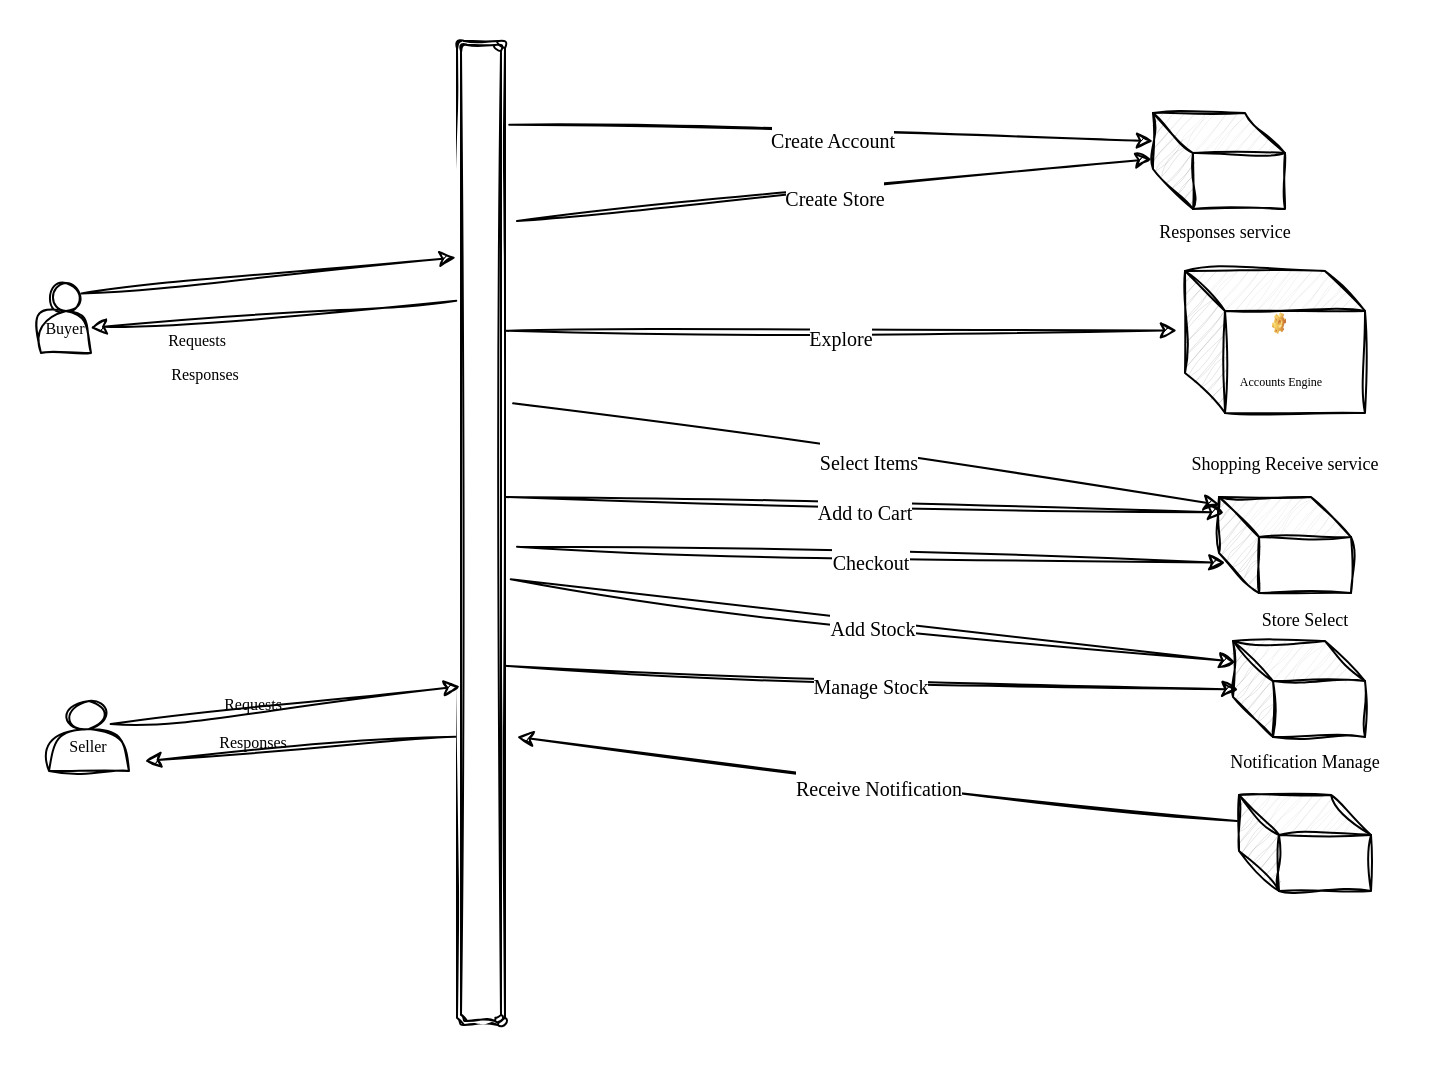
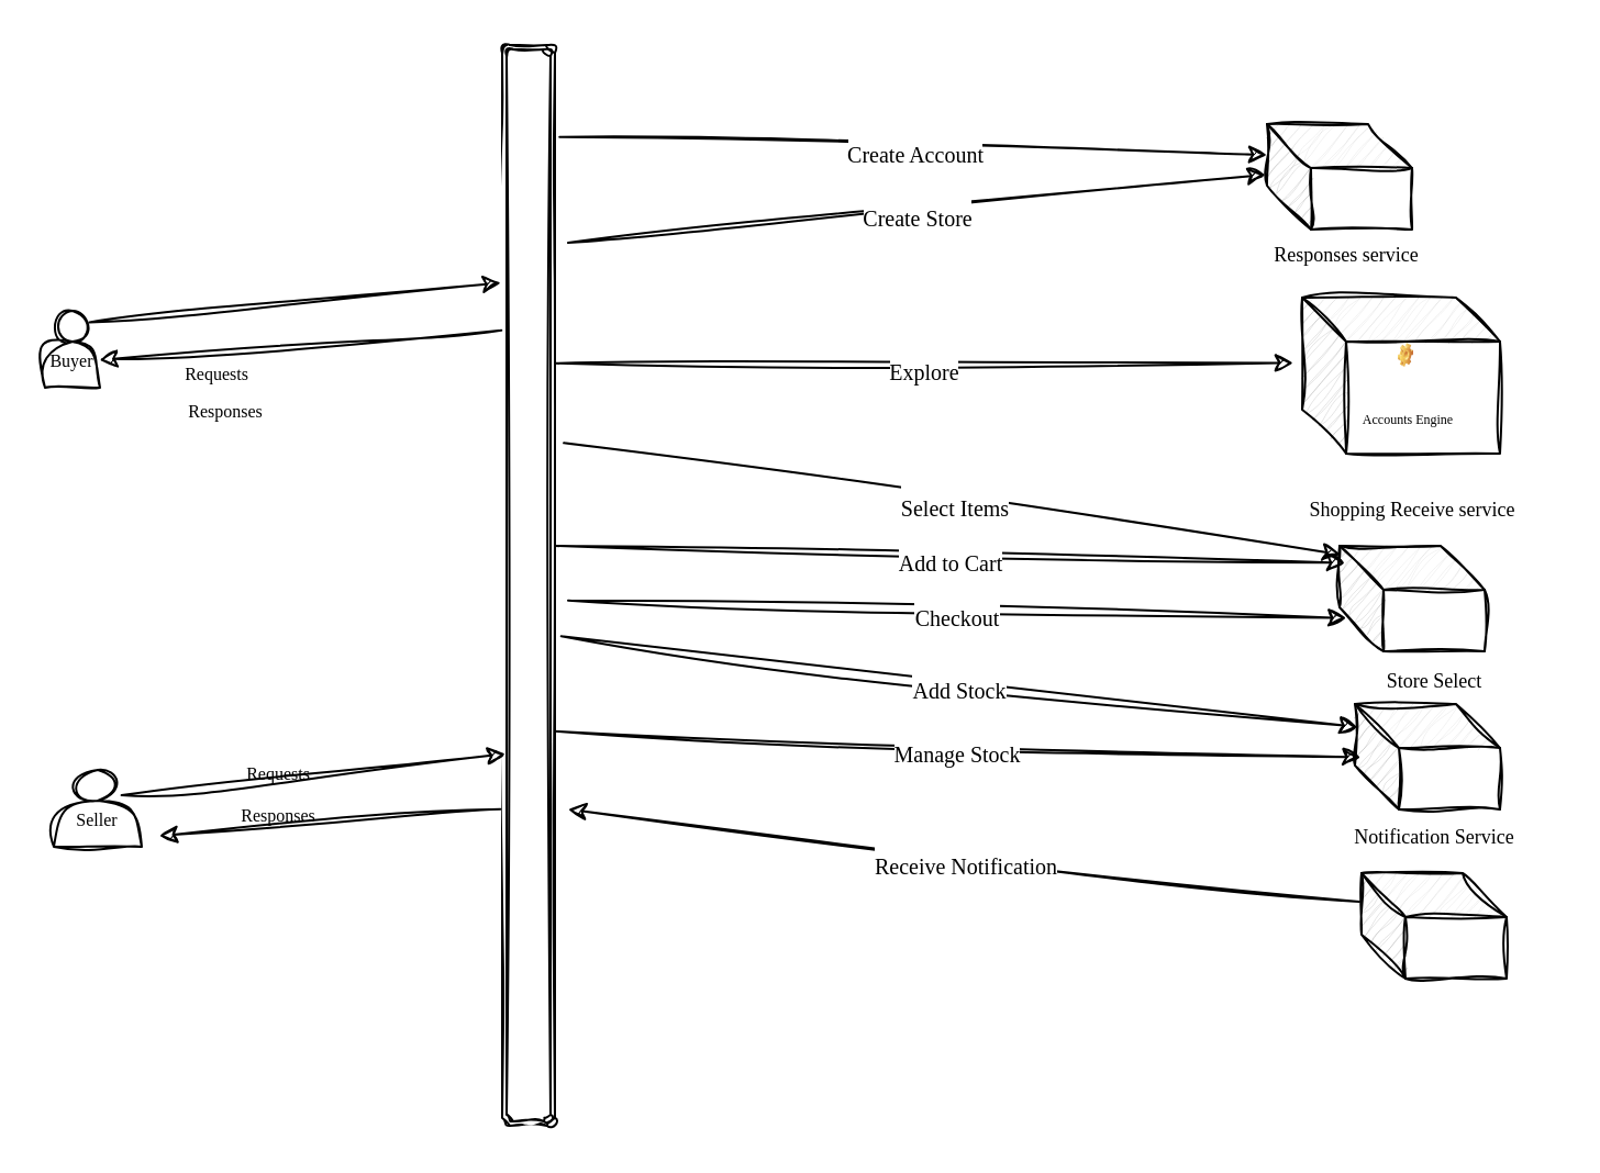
  <mxCell id="0" />
  <mxCell id="1" parent="0" />
  <mxCell id="2" value="&lt;font style=&quot;font-size: 8px;&quot;&gt;Buyer&lt;/font&gt;" style="shape=actor;whiteSpace=wrap;html=1;sketch=1;hachureGap=4;jiggle=2;curveFitting=1;fontFamily=Architects Daughter;fontSource=https%3A%2F%2Ffonts.googleapis.com%2Fcss%3Ffamily%3DArchitects%2BDaughter;fontSize=20;" parent="1" vertex="1"><mxGeometry x="20" y="141" width="25" height="35" as="geometry" /></mxCell>
  <mxCell id="3" value="&lt;font style=&quot;font-size: 8px;&quot;&gt;Seller&lt;/font&gt;" style="shape=actor;whiteSpace=wrap;html=1;sketch=1;hachureGap=4;jiggle=2;curveFitting=1;fontFamily=Architects Daughter;fontSource=https%3A%2F%2Ffonts.googleapis.com%2Fcss%3Ffamily%3DArchitects%2BDaughter;fontSize=20;" parent="1" vertex="1"><mxGeometry x="24" y="350" width="40" height="35" as="geometry" /></mxCell>
  <mxCell id="4" value="" style="shape=ext;double=1;rounded=1;whiteSpace=wrap;html=1;sketch=1;hachureGap=4;jiggle=2;curveFitting=1;fontFamily=Architects Daughter;fontSource=https%3A%2F%2Ffonts.googleapis.com%2Fcss%3Ffamily%3DArchitects%2BDaughter;fontSize=20;" parent="1" vertex="1"><mxGeometry x="228" y="20" width="24" height="492" as="geometry" /></mxCell>
  <mxCell id="5" value="" style="endArrow=classic;html=1;rounded=0;sketch=1;hachureGap=4;jiggle=2;curveFitting=1;fontFamily=Architects Daughter;fontSource=https%3A%2F%2Ffonts.googleapis.com%2Fcss%3Ffamily%3DArchitects%2BDaughter;fontSize=16;exitX=0.809;exitY=0.15;exitDx=0;exitDy=0;exitPerimeter=0;entryX=-0.025;entryY=0.22;entryDx=0;entryDy=0;entryPerimeter=0;" parent="1" source="2" target="4" edge="1"><mxGeometry width="50" height="50" relative="1" as="geometry"><mxPoint x="60" y="176" as="sourcePoint" /><mxPoint x="222" y="176" as="targetPoint" /></mxGeometry></mxCell>
  <mxCell id="6" value="" style="endArrow=classic;html=1;rounded=0;sketch=1;hachureGap=4;jiggle=2;curveFitting=1;fontFamily=Architects Daughter;fontSource=https%3A%2F%2Ffonts.googleapis.com%2Fcss%3Ffamily%3DArchitects%2BDaughter;fontSize=16;entryX=0.063;entryY=0.656;entryDx=0;entryDy=0;entryPerimeter=0;exitX=0.771;exitY=0.33;exitDx=0;exitDy=0;exitPerimeter=0;" parent="1" source="3" target="4" edge="1"><mxGeometry width="50" height="50" relative="1" as="geometry"><mxPoint x="55" y="362" as="sourcePoint" /><mxPoint x="217" y="362" as="targetPoint" /></mxGeometry></mxCell>
  <mxCell id="7" value="" style="endArrow=classic;html=1;rounded=0;sketch=1;hachureGap=4;jiggle=2;curveFitting=1;fontFamily=Architects Daughter;fontSource=https%3A%2F%2Ffonts.googleapis.com%2Fcss%3Ffamily%3DArchitects%2BDaughter;fontSize=16;entryX=0.989;entryY=0.64;entryDx=0;entryDy=0;entryPerimeter=0;exitX=-0.015;exitY=0.264;exitDx=0;exitDy=0;exitPerimeter=0;" parent="1" source="4" target="2" edge="1"><mxGeometry width="50" height="50" relative="1" as="geometry"><mxPoint x="222" y="194" as="sourcePoint" /><mxPoint x="60" y="194" as="targetPoint" /></mxGeometry></mxCell>
  <mxCell id="8" value="" style="endArrow=classic;html=1;rounded=0;sketch=1;hachureGap=4;jiggle=2;curveFitting=1;fontFamily=Architects Daughter;fontSource=https%3A%2F%2Ffonts.googleapis.com%2Fcss%3Ffamily%3DArchitects%2BDaughter;fontSize=16;entryX=1.2;entryY=0.857;entryDx=0;entryDy=0;entryPerimeter=0;exitX=-0.034;exitY=0.707;exitDx=0;exitDy=0;exitPerimeter=0;" parent="1" source="4" target="3" edge="1"><mxGeometry width="50" height="50" relative="1" as="geometry"><mxPoint x="162" y="392" as="sourcePoint" /><mxPoint x="223" y="368" as="targetPoint" /></mxGeometry></mxCell>
  <mxCell id="9" value="&lt;font style=&quot;font-size: 8px;&quot;&gt;Requests&lt;/font&gt;" style="text;html=1;align=center;verticalAlign=middle;resizable=0;points=[];autosize=1;strokeColor=none;fillColor=none;fontSize=20;fontFamily=Architects Daughter;" parent="1" vertex="1"><mxGeometry x="68" y="144" width="60" height="42" as="geometry" /></mxCell>
  <mxCell id="10" value="&lt;font style=&quot;font-size: 8px;&quot;&gt;Responses&lt;/font&gt;" style="text;html=1;align=center;verticalAlign=middle;resizable=0;points=[];autosize=1;strokeColor=none;fillColor=none;fontSize=11;fontFamily=Architects Daughter;" parent="1" vertex="1"><mxGeometry x="72" y="171" width="60" height="30" as="geometry" /></mxCell>
  <mxCell id="11" value="&lt;font style=&quot;font-size: 8px;&quot;&gt;Responses&lt;/font&gt;" style="text;html=1;align=center;verticalAlign=middle;resizable=0;points=[];autosize=1;strokeColor=none;fillColor=none;fontSize=11;fontFamily=Architects Daughter;" parent="1" vertex="1"><mxGeometry x="96" y="355" width="60" height="30" as="geometry" /></mxCell>
  <mxCell id="12" value="&lt;font style=&quot;font-size: 8px;&quot;&gt;Requests&lt;/font&gt;" style="text;html=1;align=center;verticalAlign=middle;resizable=0;points=[];autosize=1;strokeColor=none;fillColor=none;fontSize=20;fontFamily=Architects Daughter;" parent="1" vertex="1"><mxGeometry x="96" y="326" width="60" height="42" as="geometry" /></mxCell>
  <mxCell id="13" value="" style="shape=cube;whiteSpace=wrap;html=1;boundedLbl=1;backgroundOutline=1;darkOpacity=0.05;darkOpacity2=0.1;sketch=1;hachureGap=4;jiggle=2;curveFitting=1;fontFamily=Architects Daughter;fontSource=https%3A%2F%2Ffonts.googleapis.com%2Fcss%3Ffamily%3DArchitects%2BDaughter;fontSize=20;" parent="1" vertex="1"><mxGeometry x="576" y="56" width="66" height="48" as="geometry" /></mxCell>
  <mxCell id="14" value="" style="endArrow=classic;html=1;rounded=0;sketch=1;hachureGap=4;jiggle=2;curveFitting=1;fontFamily=Architects Daughter;fontSource=https%3A%2F%2Ffonts.googleapis.com%2Fcss%3Ffamily%3DArchitects%2BDaughter;fontSize=16;entryX=0;entryY=0;entryDx=0;entryDy=14;entryPerimeter=0;exitX=1.088;exitY=0.085;exitDx=0;exitDy=0;exitPerimeter=0;" parent="1" source="4" target="13" edge="1"><mxGeometry relative="1" as="geometry"><mxPoint x="330" y="218" as="sourcePoint" /><mxPoint x="430" y="218" as="targetPoint" /></mxGeometry></mxCell>
  <mxCell id="15" value="&lt;font style=&quot;font-size: 10px;&quot;&gt;Create Account&lt;/font&gt;" style="edgeLabel;resizable=0;html=1;align=center;verticalAlign=middle;sketch=1;hachureGap=4;jiggle=2;curveFitting=1;fontFamily=Architects Daughter;fontSource=https%3A%2F%2Ffonts.googleapis.com%2Fcss%3Ffamily%3DArchitects%2BDaughter;fontSize=20;" parent="14" connectable="0" vertex="1"><mxGeometry relative="1" as="geometry" /></mxCell>
  <mxCell id="16" value="" style="endArrow=classic;html=1;rounded=0;sketch=1;hachureGap=4;jiggle=2;curveFitting=1;fontFamily=Architects Daughter;fontSource=https%3A%2F%2Ffonts.googleapis.com%2Fcss%3Ffamily%3DArchitects%2BDaughter;fontSize=16;entryX=-0.04;entryY=0.215;entryDx=0;entryDy=0;entryPerimeter=0;exitX=1.019;exitY=0.163;exitDx=0;exitDy=0;exitPerimeter=0;" parent="1" edge="1"><mxGeometry relative="1" as="geometry"><mxPoint x="251.996" y="164.876" as="sourcePoint" /><mxPoint x="587.94" y="164.725" as="targetPoint" /></mxGeometry></mxCell>
  <mxCell id="17" value="&lt;font style=&quot;font-size: 10px;&quot;&gt;Explore&lt;/font&gt;" style="edgeLabel;resizable=0;html=1;align=center;verticalAlign=middle;sketch=1;hachureGap=4;jiggle=2;curveFitting=1;fontFamily=Architects Daughter;fontSource=https%3A%2F%2Ffonts.googleapis.com%2Fcss%3Ffamily%3DArchitects%2BDaughter;fontSize=20;" parent="16" connectable="0" vertex="1"><mxGeometry relative="1" as="geometry" /></mxCell>
  <mxCell id="18" value="" style="shape=cube;whiteSpace=wrap;html=1;boundedLbl=1;backgroundOutline=1;darkOpacity=0.05;darkOpacity2=0.1;sketch=1;hachureGap=4;jiggle=2;curveFitting=1;fontFamily=Architects Daughter;fontSource=https%3A%2F%2Ffonts.googleapis.com%2Fcss%3Ffamily%3DArchitects%2BDaughter;fontSize=20;" parent="1" vertex="1"><mxGeometry x="592" y="135" width="90" height="71" as="geometry" /></mxCell>
  <mxCell id="19" value="&lt;font style=&quot;font-size: 9px;&quot;&gt;Responses service&lt;/font&gt;" style="text;html=1;align=center;verticalAlign=middle;resizable=0;points=[];autosize=1;strokeColor=none;fillColor=none;fontSize=20;fontFamily=Architects Daughter;" parent="1" vertex="1"><mxGeometry x="558" y="90" width="108" height="42" as="geometry" /></mxCell>
  <mxCell id="20" value="&lt;font style=&quot;font-size: 6px;&quot;&gt;Accounts Engine&lt;/font&gt;" style="shape=image;html=1;verticalLabelPosition=bottom;verticalAlign=top;imageAspect=0;image=img/clipart/Gear_128x128.png;sketch=1;hachureGap=4;jiggle=2;curveFitting=1;fontFamily=Architects Daughter;fontSource=https%3A%2F%2Ffonts.googleapis.com%2Fcss%3Ffamily%3DArchitects%2BDaughter;fontSize=20;" parent="1" vertex="1"><mxGeometry x="636" y="156" width="7" height="11" as="geometry" /></mxCell>
  <mxCell id="21" value="" style="shape=cube;whiteSpace=wrap;html=1;boundedLbl=1;backgroundOutline=1;darkOpacity=0.05;darkOpacity2=0.1;sketch=1;hachureGap=4;jiggle=2;curveFitting=1;fontFamily=Architects Daughter;fontSource=https%3A%2F%2Ffonts.googleapis.com%2Fcss%3Ffamily%3DArchitects%2BDaughter;fontSize=20;" parent="1" vertex="1"><mxGeometry x="609" y="248" width="66" height="48" as="geometry" /></mxCell>
  <mxCell id="22" value="&lt;font style=&quot;font-size: 9px;&quot;&gt;Shopping Receive service&lt;/font&gt;" style="text;html=1;align=center;verticalAlign=middle;resizable=0;points=[];autosize=1;strokeColor=none;fillColor=none;fontSize=20;fontFamily=Architects Daughter;" parent="1" vertex="1"><mxGeometry x="582" y="206" width="120" height="42" as="geometry" /></mxCell>
  <mxCell id="23" value="" style="endArrow=classic;html=1;rounded=0;sketch=1;hachureGap=4;jiggle=2;curveFitting=1;fontFamily=Architects Daughter;fontSource=https%3A%2F%2Ffonts.googleapis.com%2Fcss%3Ffamily%3DArchitects%2BDaughter;fontSize=16;entryX=0.009;entryY=0.081;entryDx=0;entryDy=0;entryPerimeter=0;exitX=1.019;exitY=0.163;exitDx=0;exitDy=0;exitPerimeter=0;" parent="1" target="21" edge="1"><mxGeometry relative="1" as="geometry"><mxPoint x="256.056" y="201.146" as="sourcePoint" /><mxPoint x="592" y="200.995" as="targetPoint" /></mxGeometry></mxCell>
  <mxCell id="24" value="&lt;font style=&quot;font-size: 10px;&quot;&gt;Select Items&lt;/font&gt;" style="edgeLabel;resizable=0;html=1;align=center;verticalAlign=middle;sketch=1;hachureGap=4;jiggle=2;curveFitting=1;fontFamily=Architects Daughter;fontSource=https%3A%2F%2Ffonts.googleapis.com%2Fcss%3Ffamily%3DArchitects%2BDaughter;fontSize=20;" parent="23" connectable="0" vertex="1"><mxGeometry relative="1" as="geometry" /></mxCell>
  <mxCell id="25" value="" style="endArrow=classic;html=1;rounded=0;sketch=1;hachureGap=4;jiggle=2;curveFitting=1;fontFamily=Architects Daughter;fontSource=https%3A%2F%2Ffonts.googleapis.com%2Fcss%3Ffamily%3DArchitects%2BDaughter;fontSize=16;exitX=0.995;exitY=0.373;exitDx=0;exitDy=0;exitPerimeter=0;entryX=0.038;entryY=0.161;entryDx=0;entryDy=0;entryPerimeter=0;" parent="1" target="21" edge="1"><mxGeometry relative="1" as="geometry"><mxPoint x="252" y="247.996" as="sourcePoint" /><mxPoint x="606.12" y="274.86" as="targetPoint" /></mxGeometry></mxCell>
  <mxCell id="26" value="&lt;font style=&quot;font-size: 10px;&quot;&gt;Add to Cart&lt;/font&gt;" style="edgeLabel;resizable=0;html=1;align=center;verticalAlign=middle;sketch=1;hachureGap=4;jiggle=2;curveFitting=1;fontFamily=Architects Daughter;fontSource=https%3A%2F%2Ffonts.googleapis.com%2Fcss%3Ffamily%3DArchitects%2BDaughter;fontSize=20;" parent="25" connectable="0" vertex="1"><mxGeometry relative="1" as="geometry" /></mxCell>
  <mxCell id="27" value="" style="endArrow=classic;html=1;rounded=0;sketch=1;hachureGap=4;jiggle=2;curveFitting=1;fontFamily=Architects Daughter;fontSource=https%3A%2F%2Ffonts.googleapis.com%2Fcss%3Ffamily%3DArchitects%2BDaughter;fontSize=16;exitX=1.25;exitY=0.514;exitDx=0;exitDy=0;exitPerimeter=0;" parent="1" source="4" edge="1"><mxGeometry relative="1" as="geometry"><mxPoint x="258" y="253.996" as="sourcePoint" /><mxPoint x="612.12" y="280.86" as="targetPoint" /></mxGeometry></mxCell>
  <mxCell id="28" value="&lt;font style=&quot;font-size: 10px;&quot;&gt;Checkout&lt;/font&gt;" style="edgeLabel;resizable=0;html=1;align=center;verticalAlign=middle;sketch=1;hachureGap=4;jiggle=2;curveFitting=1;fontFamily=Architects Daughter;fontSource=https%3A%2F%2Ffonts.googleapis.com%2Fcss%3Ffamily%3DArchitects%2BDaughter;fontSize=20;" parent="27" connectable="0" vertex="1"><mxGeometry relative="1" as="geometry" /></mxCell>
  <mxCell id="29" value="" style="shape=cube;whiteSpace=wrap;html=1;boundedLbl=1;backgroundOutline=1;darkOpacity=0.05;darkOpacity2=0.1;sketch=1;hachureGap=4;jiggle=2;curveFitting=1;fontFamily=Architects Daughter;fontSource=https%3A%2F%2Ffonts.googleapis.com%2Fcss%3Ffamily%3DArchitects%2BDaughter;fontSize=20;" parent="1" vertex="1"><mxGeometry x="616" y="320" width="66" height="48" as="geometry" /></mxCell>
  <mxCell id="30" value="&lt;font style=&quot;font-size: 9px;&quot;&gt;Store Select&lt;/font&gt;" style="text;html=1;align=center;verticalAlign=middle;resizable=0;points=[];autosize=1;strokeColor=none;fillColor=none;fontSize=20;fontFamily=Architects Daughter;" parent="1" vertex="1"><mxGeometry x="610" y="284" width="84" height="42" as="geometry" /></mxCell>
  <mxCell id="31" value="" style="endArrow=classic;html=1;rounded=0;sketch=1;hachureGap=4;jiggle=2;curveFitting=1;fontFamily=Architects Daughter;fontSource=https%3A%2F%2Ffonts.googleapis.com%2Fcss%3Ffamily%3DArchitects%2BDaughter;fontSize=16;exitX=1.119;exitY=0.547;exitDx=0;exitDy=0;exitPerimeter=0;entryX=0.086;entryY=1.107;entryDx=0;entryDy=0;entryPerimeter=0;" parent="1" source="4" target="30" edge="1"><mxGeometry relative="1" as="geometry"><mxPoint x="255.88" y="335.14" as="sourcePoint" /><mxPoint x="610" y="314" as="targetPoint" /></mxGeometry></mxCell>
  <mxCell id="32" value="&lt;font style=&quot;font-size: 10px;&quot;&gt;Add Stock&lt;/font&gt;" style="edgeLabel;resizable=0;html=1;align=center;verticalAlign=middle;sketch=1;hachureGap=4;jiggle=2;curveFitting=1;fontFamily=Architects Daughter;fontSource=https%3A%2F%2Ffonts.googleapis.com%2Fcss%3Ffamily%3DArchitects%2BDaughter;fontSize=20;" parent="31" connectable="0" vertex="1"><mxGeometry relative="1" as="geometry" /></mxCell>
  <mxCell id="33" value="" style="endArrow=classic;html=1;rounded=0;sketch=1;hachureGap=4;jiggle=2;curveFitting=1;fontFamily=Architects Daughter;fontSource=https%3A%2F%2Ffonts.googleapis.com%2Fcss%3Ffamily%3DArchitects%2BDaughter;fontSize=16;exitX=1;exitY=0.635;exitDx=0;exitDy=0;exitPerimeter=0;entryX=0.04;entryY=0.506;entryDx=0;entryDy=0;entryPerimeter=0;" parent="1" source="4" target="29" edge="1"><mxGeometry relative="1" as="geometry"><mxPoint x="254" y="341" as="sourcePoint" /><mxPoint x="616" y="355" as="targetPoint" /></mxGeometry></mxCell>
  <mxCell id="34" value="&lt;font style=&quot;font-size: 10px;&quot;&gt;Manage Stock&lt;/font&gt;" style="edgeLabel;resizable=0;html=1;align=center;verticalAlign=middle;sketch=1;hachureGap=4;jiggle=2;curveFitting=1;fontFamily=Architects Daughter;fontSource=https%3A%2F%2Ffonts.googleapis.com%2Fcss%3Ffamily%3DArchitects%2BDaughter;fontSize=20;" parent="33" connectable="0" vertex="1"><mxGeometry relative="1" as="geometry" /></mxCell>
  <mxCell id="35" value="" style="endArrow=classic;html=1;rounded=0;sketch=1;hachureGap=4;jiggle=2;curveFitting=1;fontFamily=Architects Daughter;fontSource=https%3A%2F%2Ffonts.googleapis.com%2Fcss%3Ffamily%3DArchitects%2BDaughter;fontSize=16;entryX=-0.01;entryY=0.48;entryDx=0;entryDy=0;entryPerimeter=0;" parent="1" target="13" edge="1"><mxGeometry relative="1" as="geometry"><mxPoint x="258" y="110" as="sourcePoint" /><mxPoint x="582" y="90" as="targetPoint" /></mxGeometry></mxCell>
  <mxCell id="36" value="&lt;font style=&quot;font-size: 10px;&quot;&gt;Create Store&lt;/font&gt;" style="edgeLabel;resizable=0;html=1;align=center;verticalAlign=middle;sketch=1;hachureGap=4;jiggle=2;curveFitting=1;fontFamily=Architects Daughter;fontSource=https%3A%2F%2Ffonts.googleapis.com%2Fcss%3Ffamily%3DArchitects%2BDaughter;fontSize=20;" parent="35" connectable="0" vertex="1"><mxGeometry relative="1" as="geometry" /></mxCell>
  <mxCell id="37" value="" style="shape=cube;whiteSpace=wrap;html=1;boundedLbl=1;backgroundOutline=1;darkOpacity=0.05;darkOpacity2=0.1;sketch=1;hachureGap=4;jiggle=2;curveFitting=1;fontFamily=Architects Daughter;fontSource=https%3A%2F%2Ffonts.googleapis.com%2Fcss%3Ffamily%3DArchitects%2BDaughter;fontSize=20;" parent="1" vertex="1"><mxGeometry x="619" y="397" width="66" height="48" as="geometry" /></mxCell>
- <mxCell id="38" value="&lt;font style=&quot;font-size: 9px;&quot;&gt;Notification Manage&lt;/font&gt;" style="text;html=1;align=center;verticalAlign=middle;resizable=0;points=[];autosize=1;strokeColor=none;fillColor=none;fontSize=20;fontFamily=Architects Daughter;" parent="1" vertex="1"><mxGeometry x="598" y="355" width="108" height="42" as="geometry" /></mxCell>
+ <mxCell id="38" value="&lt;font style=&quot;font-size: 9px;&quot;&gt;Notification Service&lt;/font&gt;" style="text;html=1;align=center;verticalAlign=middle;resizable=0;points=[];autosize=1;strokeColor=none;fillColor=none;fontSize=20;fontFamily=Architects Daughter;" parent="1" vertex="1"><mxGeometry x="598" y="355" width="108" height="42" as="geometry" /></mxCell>
  <mxCell id="39" value="" style="endArrow=classic;html=1;rounded=0;sketch=1;hachureGap=4;jiggle=2;curveFitting=1;fontFamily=Architects Daughter;fontSource=https%3A%2F%2Ffonts.googleapis.com%2Fcss%3Ffamily%3DArchitects%2BDaughter;fontSize=16;" parent="1" edge="1"><mxGeometry relative="1" as="geometry"><mxPoint x="618" y="410" as="sourcePoint" /><mxPoint x="258" y="368" as="targetPoint" /></mxGeometry></mxCell>
  <mxCell id="40" value="&lt;font style=&quot;font-size: 10px;&quot;&gt;Receive Notification&lt;/font&gt;" style="edgeLabel;resizable=0;html=1;align=center;verticalAlign=middle;sketch=1;hachureGap=4;jiggle=2;curveFitting=1;fontFamily=Architects Daughter;fontSource=https%3A%2F%2Ffonts.googleapis.com%2Fcss%3Ffamily%3DArchitects%2BDaughter;fontSize=20;" parent="39" connectable="0" vertex="1"><mxGeometry relative="1" as="geometry" /></mxCell>
